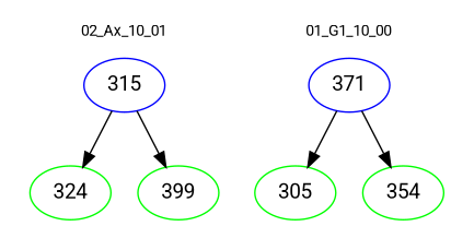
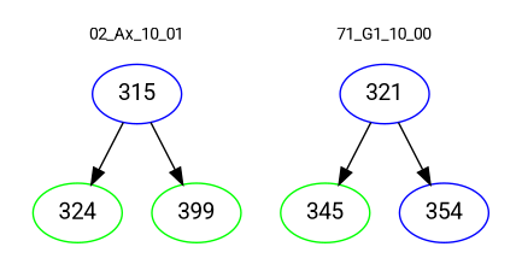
  digraph {
    fontname=Roboto
    node [color=green fontname=Roboto]
    edge [color=black fontname=Roboto]
    n1 [color=blue label=315]
    n2 [label=324]
    n3 [label=399]
-   n4 [color=blue label=371]
-   n5 [label=305]
-   n6 [label=354]
+   n4 [color=blue label=321]
+   n5 [label=345]
+   n6 [color=blue label=354]
    subgraph cluster_1 {
      color=white
      fontsize=10
      label="02_Ax_10_01"
      n1
      n2
      n3
    }
    subgraph cluster_2 {
      color=white
      fontsize=10
-     label="01_G1_10_00"
+     label="71_G1_10_00"
      n4
      n5
      n6
    }
    n1 -> n2
    n1 -> n3
    n4 -> n5
    n4 -> n6
  }
